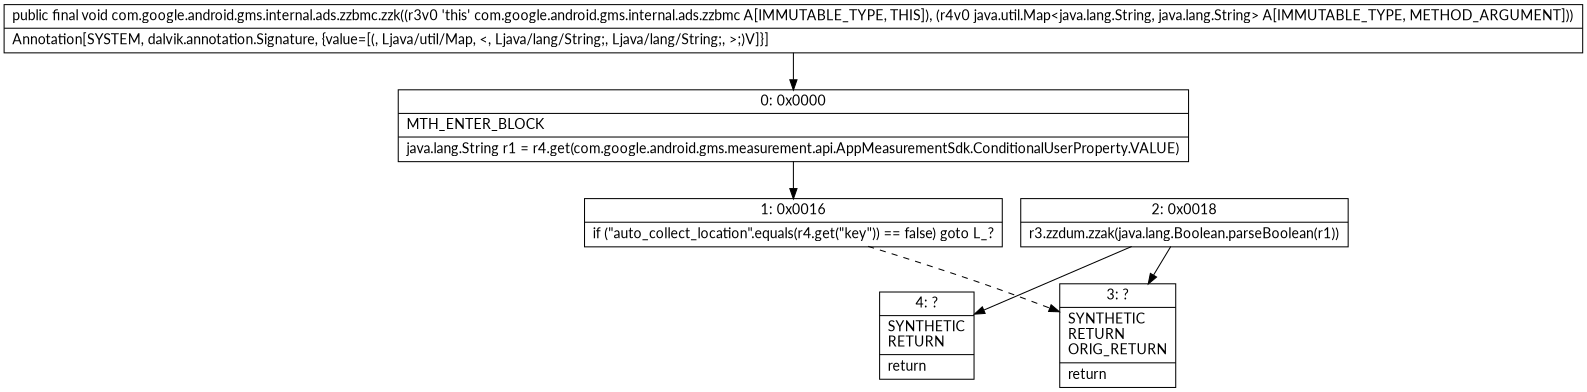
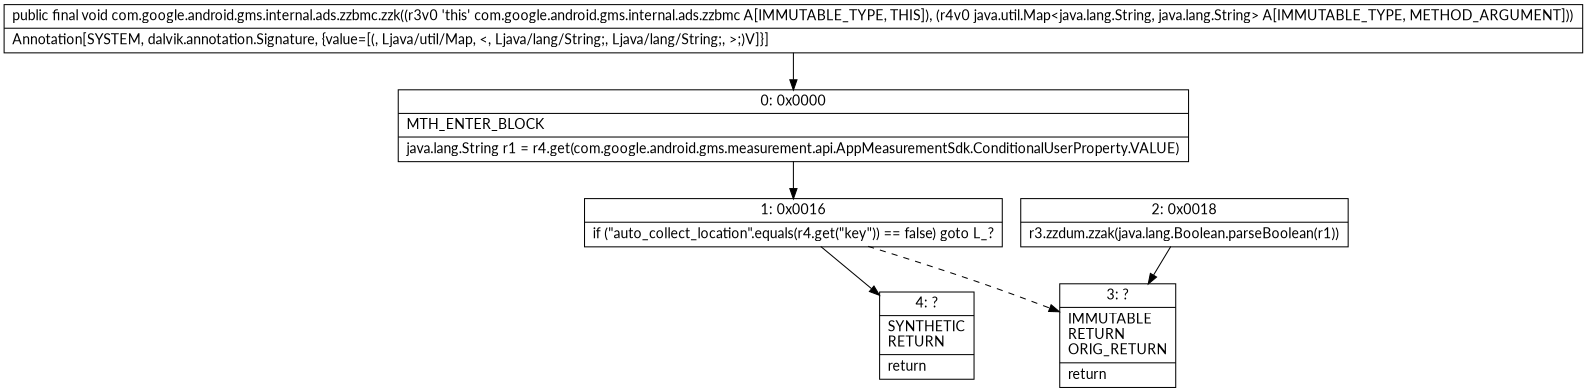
  digraph {
    fontname=Lato
    node [fontname=Lato shape=record]
    edge [fontname=Lato]
    n1 [label="{0\:\ 0x0000|MTH_ENTER_BLOCK\l|java.lang.String r1 = r4.get(com.google.android.gms.measurement.api.AppMeasurementSdk.ConditionalUserProperty.VALUE)\l}"]
    n2 [label="{1\:\ 0x0016|if (\"auto_collect_location\".equals(r4.get(\"key\")) == false) goto L_?\l}"]
    n3 [label="{4\:\ ?|SYNTHETIC\lRETURN\l|return\l}"]
-   n4 [label="{3\:\ ?|SYNTHETIC\lRETURN\lORIG_RETURN\l|return\l}"]
+   n4 [label="{3\:\ ?|IMMUTABLE\lRETURN\lORIG_RETURN\l|return\l}"]
    n5 [label="{2\:\ 0x0018|r3.zzdum.zzak(java.lang.Boolean.parseBoolean(r1))\l}"]
    n6 [label="{public final void com.google.android.gms.internal.ads.zzbmc.zzk((r3v0 'this' com.google.android.gms.internal.ads.zzbmc A[IMMUTABLE_TYPE, THIS]), (r4v0 java.util.Map\<java.lang.String, java.lang.String\> A[IMMUTABLE_TYPE, METHOD_ARGUMENT]))  | Annotation[SYSTEM, dalvik.annotation.Signature, \{value=[(, Ljava\/util\/Map, \<, Ljava\/lang\/String;, Ljava\/lang\/String;, \>;)V]\}]\l}"]
    n1 -> n2
-   n5 -> n3
+   n2 -> n3
    n2 -> n4 [style=dashed]
    n5 -> n4
    n6 -> n1
  }
